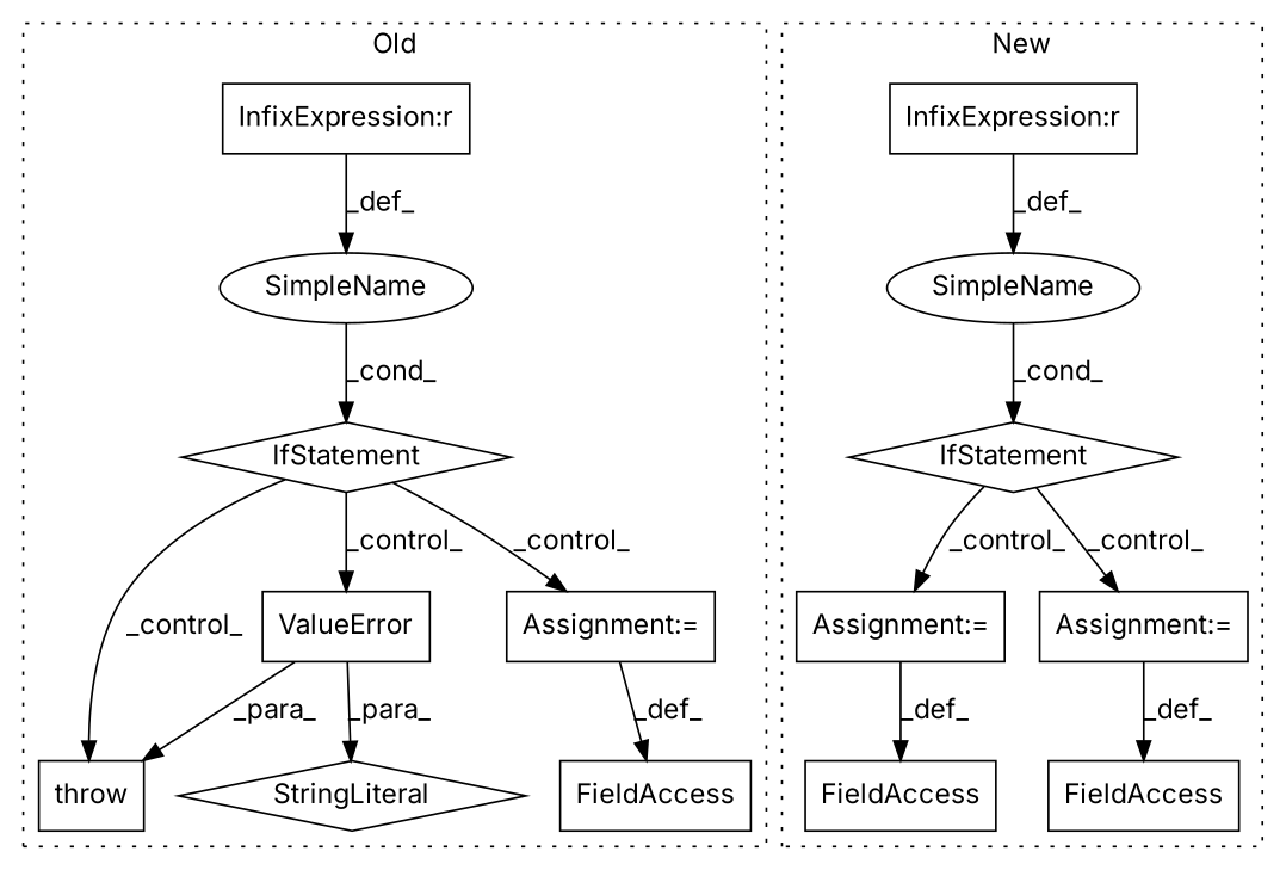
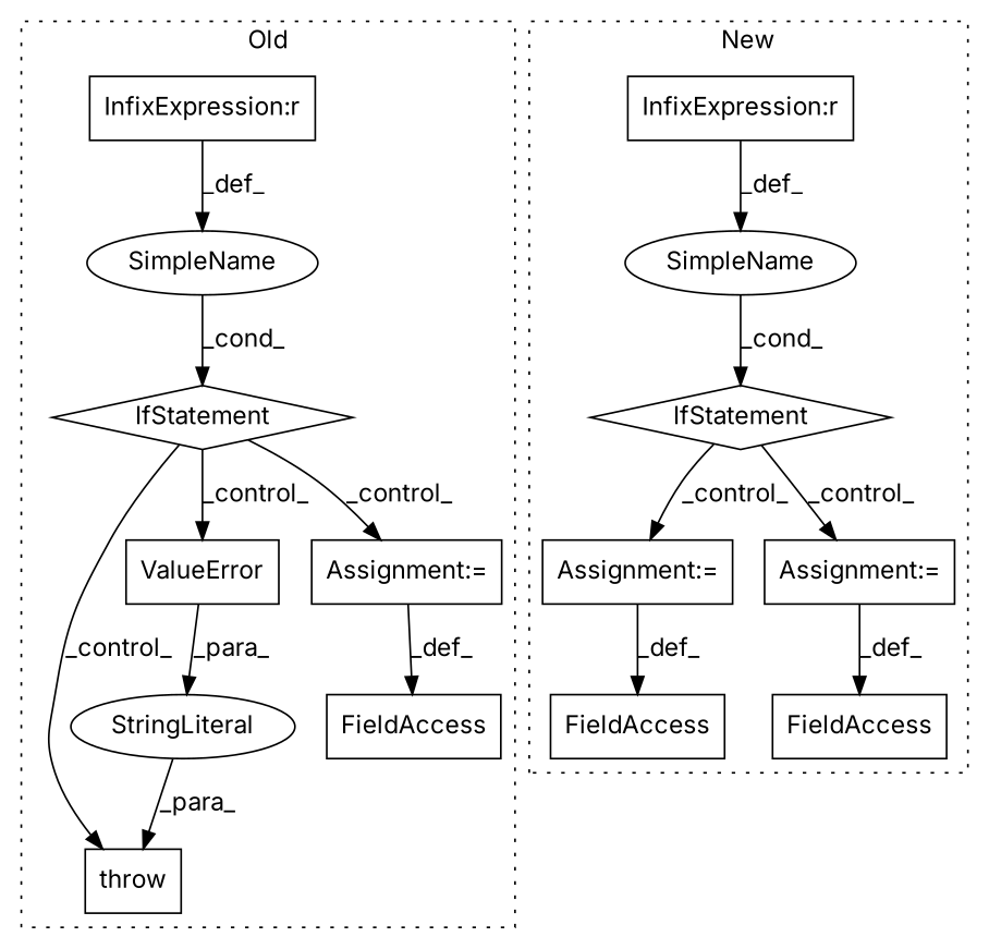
  digraph {
    fontname=Inter
    node [a=7 fontname=Inter l=1 shape=box]
    edge [fontname=Inter]
    n1 [a=53 l=6 label=throw s=871]
    n2 [a=25 l="4,2" label=IfStatement s="806,859" shape=diamond]
    n3 [a=42 label=SimpleName shape=ellipse l=""]
    n4 [a=32 l="11,1" label=ValueError s="877,970"]
-   n5 [a=45 l=82 label=StringLiteral s=888 shape=diamond]
+   n5 [a=45 l=82 label=StringLiteral s=888 shape=ellipse]
    n6 [a=27 l=4 label="InfixExpression:r" s=850]
    n7 [label="Assignment:=" s=1393]
    n8 [a=22 l=16 label=FieldAccess s=1377]
    n9 [a=25 l="4,2" label=IfStatement s="2928,2947" shape=diamond]
    n10 [label="Assignment:=" s=2972]
    n11 [a=42 label=SimpleName shape=ellipse l=""]
    n12 [a=27 l=4 label="InfixExpression:r" s=2939]
    n13 [label="Assignment:=" s=3019]
    n14 [a=22 l=13 label=FieldAccess s=3006]
    n15 [a=22 l=13 label=FieldAccess s=2959]
    subgraph cluster_1 {
      label=Old
      style=dotted
      n1
      n2
      n3
      n4
      n5
      n6
      n7
      n8
    }
    subgraph cluster_2 {
      label=New
      style=dotted
      n9
      n10
      n11
      n12
      n13
      n14
      n15
    }
    n2 -> n1 [label=_control_]
    n2 -> n4 [label=_control_]
    n2 -> n7 [label=_control_]
    n3 -> n2 [label=_cond_]
-   n4 -> n1 [label=_para_]
+   n5 -> n1 [label=_para_]
    n4 -> n5 [label=_para_]
    n6 -> n3 [label=_def_]
    n7 -> n8 [label=_def_]
    n9 -> n10 [label=_control_]
    n9 -> n13 [label=_control_]
    n10 -> n15 [label=_def_]
    n11 -> n9 [label=_cond_]
    n12 -> n11 [label=_def_]
    n13 -> n14 [label=_def_]
  }
